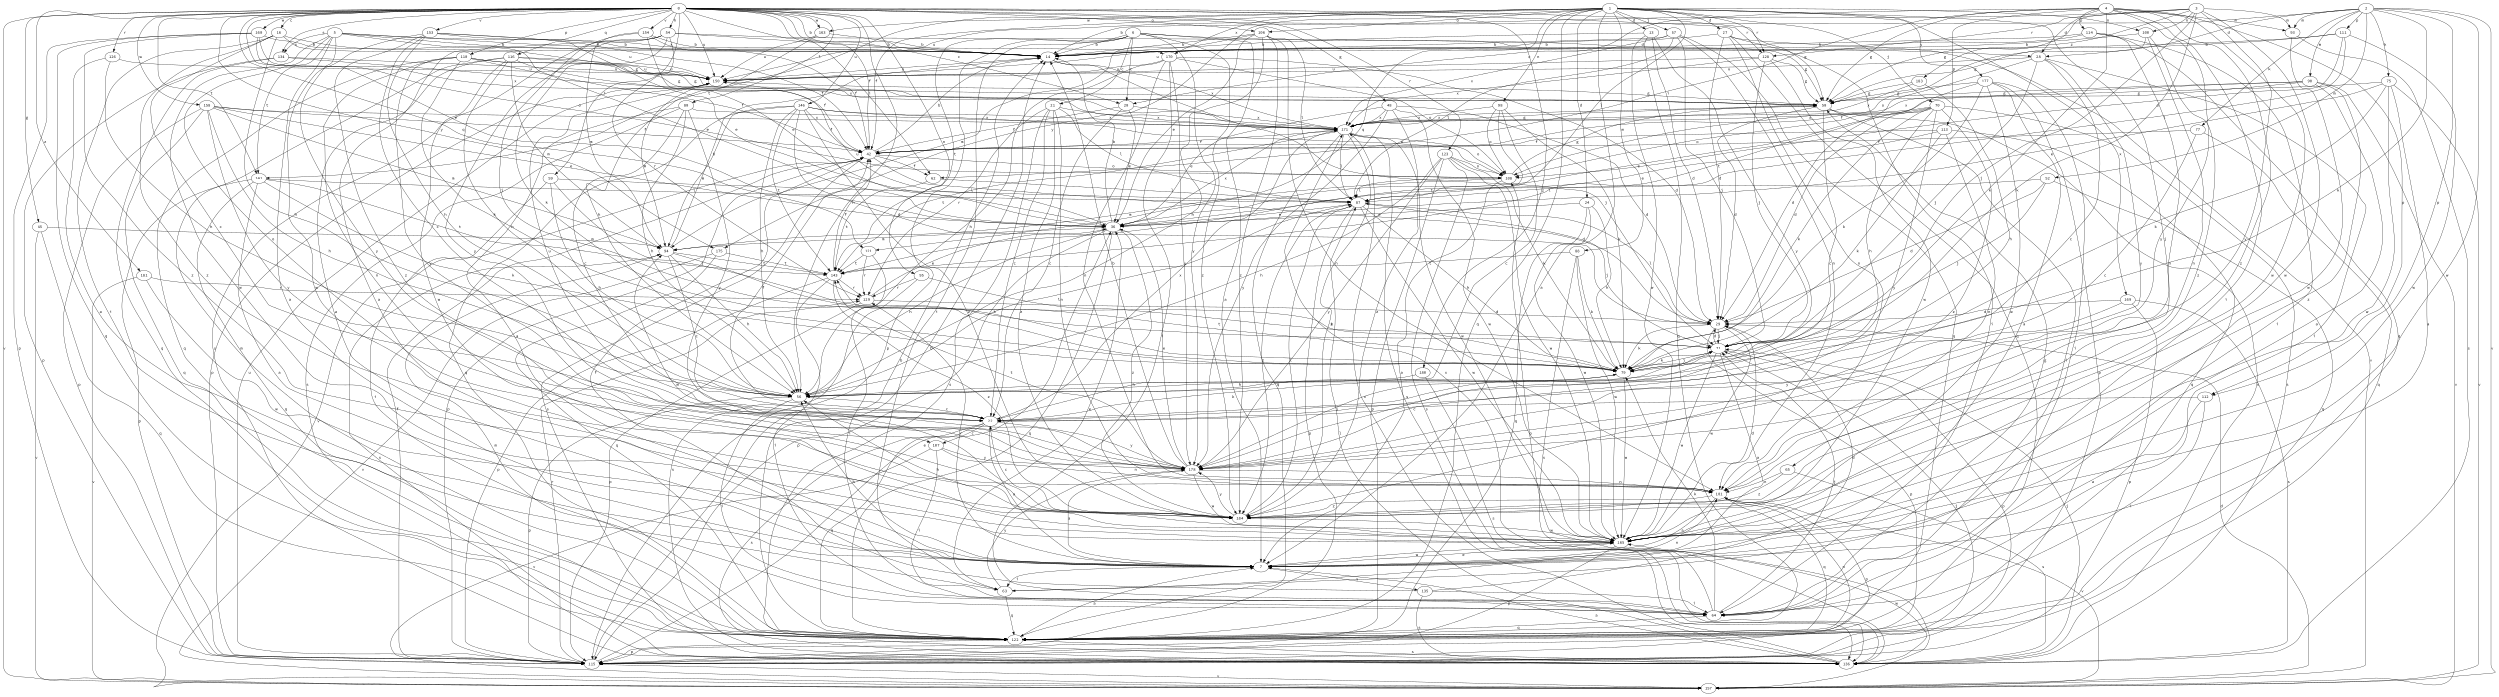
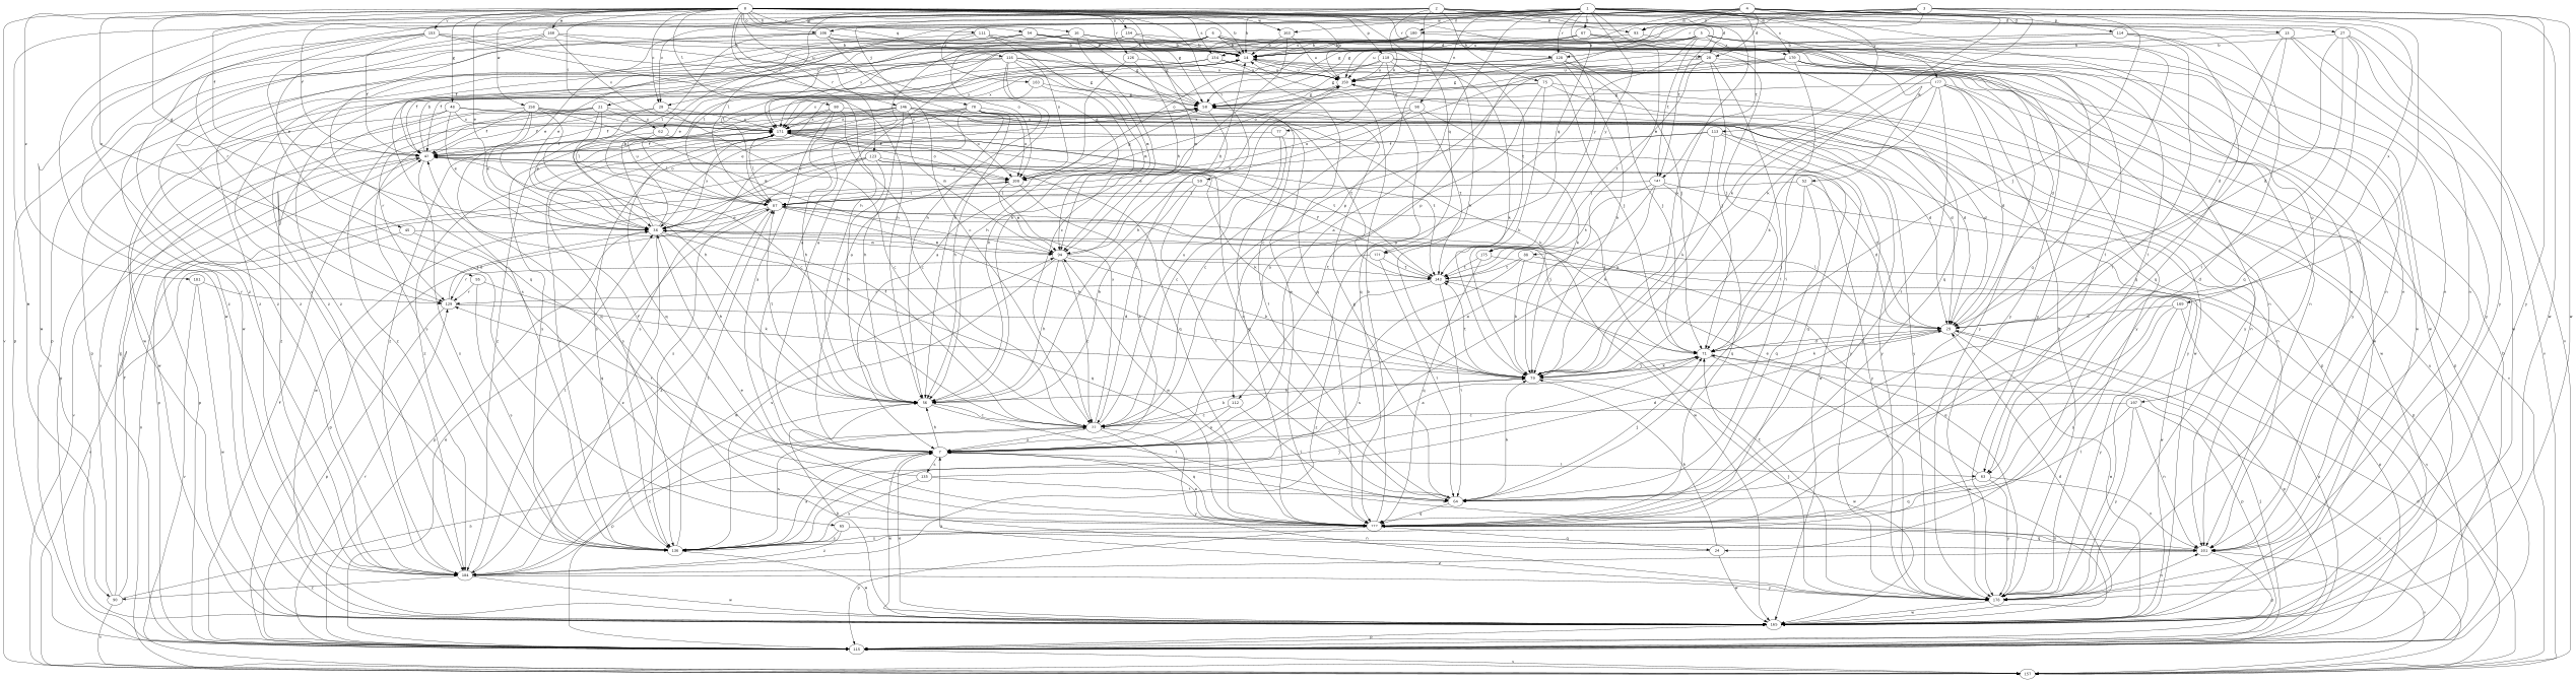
  strict digraph {
    fontname="Source Code Pro"
    node [fontname="Source Code Pro"]
    edge [fontname="Source Code Pro"]
    0
    14
    16
    20
    36
    42
    45
    48
    50
    54
    56
    59
    62
    80
    95
    106
    110
    116
    121
    123
    126
    128
    134
    141
    146
    150
    153
    154
    157
    158
    160
    163
    175
-   180
    181
    71
    171
    63
    184
    22
    122
    115
    94
    136
    29
    108
    165
    178
    64
    7
    79
    129
    87
    143
    101
    1
    n57 [label=13]
    24
    27
    65
    67
    70
    88
    98
    100
    169
    170
    177
    135
    2
    28
    75
    77
    90
    n75 [label=52]
    93
    111
    112
    3
    183
    4
    113
    114
    5
    107
    6
    21
    0 -> 14 [label=b]
    0 -> 16 [label=c]
    0 -> 20 [label=c]
    0 -> 36 [label=e]
    0 -> 42 [label=f]
    0 -> 45 [label=g]
    0 -> 48 [label=g]
    0 -> 50 [label=g]
    0 -> 54 [label=h]
    0 -> 56 [label=h]
    0 -> 59 [label=i]
    0 -> 62 [label=i]
    0 -> 80 [label=l]
    0 -> 95 [label=n]
    0 -> 106 [label=o]
    0 -> 110 [label=p]
    0 -> 116 [label=q]
    0 -> 121 [label=q]
    0 -> 123 [label=r]
    0 -> 126 [label=r]
    0 -> 128 [label=r]
    0 -> 134 [label=s]
    0 -> 141 [label=t]
    0 -> 146 [label=u]
    0 -> 150 [label=u]
    0 -> 153 [label=v]
    0 -> 154 [label=v]
    0 -> 157 [label=v]
    0 -> 158 [label=w]
    0 -> 160 [label=w]
    0 -> 163 [label=w]
    0 -> 175 [label=y]
-   0 -> 180 [label=z]
    0 -> 181 [label=z]
    14 -> 150 [label=u]
    14 -> 71 [label=j]
    14 -> 171 [label=x]
    16 -> 14 [label=b]
    16 -> 50 [label=g]
    16 -> 56 [label=h]
    16 -> 63 [label=i]
    16 -> 184 [label=z]
    16 -> 22 [label=c]
    20 -> 36 [label=e]
    20 -> 42 [label=f]
    20 -> 171 [label=x]
    20 -> 22 [label=c]
    36 -> 14 [label=b]
    36 -> 56 [label=h]
    36 -> 150 [label=u]
    36 -> 171 [label=x]
    36 -> 184 [label=z]
    36 -> 122 [label=q]
    36 -> 115 [label=p]
    36 -> 94 [label=m]
    42 -> 14 [label=b]
    42 -> 157 [label=v]
    42 -> 115 [label=p]
    42 -> 136 [label=s]
    42 -> 29 [label=d]
    42 -> 108 [label=o]
    45 -> 157 [label=v]
    45 -> 122 [label=q]
    45 -> 94 [label=m]
    48 -> 36 [label=e]
    48 -> 171 [label=x]
    48 -> 184 [label=z]
    48 -> 29 [label=d]
    48 -> 165 [label=w]
    48 -> 178 [label=y]
    50 -> 171 [label=x]
    50 -> 22 [label=c]
    50 -> 136 [label=s]
    50 -> 29 [label=d]
    50 -> 64 [label=i]
    54 -> 14 [label=b]
    54 -> 50 [label=g]
    54 -> 136 [label=s]
    54 -> 178 [label=y]
    54 -> 7 [label=a]
    54 -> 79 [label=k]
    54 -> 129 [label=r]
    56 -> 22 [label=c]
    56 -> 115 [label=p]
    56 -> 64 [label=i]
    56 -> 87 [label=l]
    59 -> 56 [label=h]
    59 -> 71 [label=j]
    59 -> 64 [label=i]
    59 -> 87 [label=l]
-   42 -> 62 [label=f]
+   62 -> 42 [label=f]
    62 -> 87 [label=l]
    62 -> 143 [label=t]
    80 -> 56 [label=h]
    80 -> 171 [label=x]
    80 -> 22 [label=c]
    80 -> 136 [label=s]
    80 -> 178 [label=y]
    80 -> 7 [label=a]
    95 -> 136 [label=s]
    95 -> 79 [label=k]
    95 -> 129 [label=r]
    106 -> 14 [label=b]
    106 -> 36 [label=e]
    106 -> 56 [label=h]
    106 -> 184 [label=z]
    106 -> 94 [label=m]
    106 -> 87 [label=l]
    106 -> 101 [label=n]
    110 -> 42 [label=f]
    110 -> 50 [label=g]
    110 -> 150 [label=u]
    110 -> 122 [label=q]
    110 -> 178 [label=y]
    110 -> 79 [label=k]
    110 -> 101 [label=n]
    116 -> 42 [label=f]
    116 -> 50 [label=g]
    116 -> 56 [label=h]
    116 -> 150 [label=u]
    116 -> 122 [label=m]
    116 -> 94 [label=m]
    116 -> 165 [label=w]
    116 -> 7 [label=a]
    121 -> 64 [label=i]
    121 -> 129 [label=r]
    121 -> 143 [label=t]
    123 -> 56 [label=h]
    123 -> 115 [label=p]
    123 -> 136 [label=s]
    123 -> 108 [label=o]
    123 -> 165 [label=w]
    123 -> 178 [label=y]
    123 -> 79 [label=k]
-   126 -> 56 [label=h]
+   126 -> 94 [label=h]
    126 -> 150 [label=u]
    126 -> 7 [label=a]
    128 -> 50 [label=g]
    128 -> 150 [label=u]
    128 -> 71 [label=j]
    128 -> 171 [label=x]
    128 -> 165 [label=w]
+   128 -> 79 [label=k]
    134 -> 150 [label=u]
    134 -> 171 [label=x]
    134 -> 122 [label=q]
    134 -> 115 [label=p]
    141 -> 122 [label=q]
    141 -> 115 [label=p]
    141 -> 7 [label=a]
    141 -> 79 [label=k]
    141 -> 87 [label=l]
    141 -> 143 [label=t]
    146 -> 42 [label=f]
    146 -> 56 [label=h]
    146 -> 171 [label=x]
    146 -> 184 [label=z]
    146 -> 122 [label=q]
    146 -> 94 [label=m]
    146 -> 29 [label=d]
    146 -> 108 [label=o]
    146 -> 143 [label=t]
    150 -> 50 [label=g]
    150 -> 115 [label=p]
    150 -> 94 [label=m]
    153 -> 14 [label=b]
    153 -> 36 [label=e]
    153 -> 42 [label=f]
    153 -> 56 [label=h]
    153 -> 184 [label=z]
    153 -> 22 [label=c]
    153 -> 165 [label=w]
    154 -> 14 [label=b]
    154 -> 36 [label=e]
    154 -> 42 [label=f]
    154 -> 71 [label=j]
    154 -> 94 [label=m]
    157 -> 29 [label=d]
    157 -> 108 [label=o]
    158 -> 36 [label=e]
    158 -> 42 [label=f]
    158 -> 56 [label=h]
    158 -> 171 [label=x]
    158 -> 122 [label=q]
    158 -> 115 [label=p]
    158 -> 94 [label=m]
    158 -> 178 [label=y]
    160 -> 14 [label=b]
    160 -> 171 [label=x]
    160 -> 184 [label=z]
    160 -> 122 [label=q]
    160 -> 115 [label=p]
    160 -> 108 [label=o]
    163 -> 14 [label=b]
    163 -> 56 [label=h]
    163 -> 150 [label=u]
    175 -> 157 [label=v]
    175 -> 122 [label=q]
    175 -> 143 [label=t]
-   180 -> 56 [label=h]
-   180 -> 136 [label=s]
    181 -> 157 [label=v]
    181 -> 165 [label=w]
    181 -> 129 [label=r]
    71 -> 115 [label=p]
    71 -> 29 [label=d]
    71 -> 165 [label=w]
    71 -> 7 [label=a]
    71 -> 79 [label=k]
    171 -> 42 [label=f]
    171 -> 50 [label=g]
    171 -> 184 [label=z]
    171 -> 122 [label=q]
    171 -> 136 [label=s]
    171 -> 108 [label=o]
    171 -> 165 [label=w]
    171 -> 87 [label=l]
    171 -> 143 [label=t]
    63 -> 36 [label=e]
    63 -> 122 [label=q]
    63 -> 178 [label=y]
    63 -> 101 [label=n]
    184 -> 22 [label=c]
    184 -> 94 [label=m]
    184 -> 165 [label=w]
    184 -> 178 [label=y]
    184 -> 87 [label=l]
    22 -> 42 [label=f]
    22 -> 150 [label=u]
    22 -> 171 [label=x]
    22 -> 122 [label=q]
    22 -> 136 [label=s]
    22 -> 178 [label=y]
    22 -> 7 [label=a]
    22 -> 79 [label=k]
    122 -> 14 [label=b]
    122 -> 115 [label=p]
    122 -> 94 [label=m]
    122 -> 136 [label=s]
    122 -> 7 [label=a]
    122 -> 101 [label=n]
    115 -> 14 [label=b]
    115 -> 36 [label=e]
    115 -> 42 [label=f]
    115 -> 150 [label=u]
    115 -> 157 [label=v]
    115 -> 71 [label=j]
    115 -> 129 [label=r]
    94 -> 14 [label=b]
    94 -> 56 [label=h]
    94 -> 22 [label=c]
    94 -> 136 [label=s]
    94 -> 79 [label=k]
    94 -> 143 [label=t]
    136 -> 71 [label=j]
    136 -> 171 [label=x]
    136 -> 165 [label=w]
    136 -> 7 [label=a]
    136 -> 87 [label=l]
    29 -> 71 [label=j]
    29 -> 115 [label=p]
    29 -> 165 [label=w]
    29 -> 79 [label=k]
    29 -> 87 [label=l]
    108 -> 50 [label=g]
    108 -> 94 [label=m]
    108 -> 7 [label=a]
    108 -> 87 [label=l]
    165 -> 56 [label=h]
    165 -> 115 [label=p]
    165 -> 29 [label=d]
    165 -> 7 [label=e]
    178 -> 14 [label=b]
    178 -> 36 [label=e]
    178 -> 71 [label=j]
    178 -> 165 [label=w]
    178 -> 7 [label=a]
    178 -> 143 [label=t]
    178 -> 101 [label=n]
    64 -> 50 [label=g]
    64 -> 71 [label=j]
    64 -> 171 [label=x]
    64 -> 122 [label=q]
    64 -> 79 [label=k]
    7 -> 56 [label=h]
    7 -> 63 [label=i]
    7 -> 165 [label=w]
    7 -> 129 [label=r]
    7 -> 135 [label=s]
    79 -> 56 [label=h]
    79 -> 71 [label=j]
    79 -> 165 [label=w]
    79 -> 143 [label=t]
    129 -> 36 [label=e]
    129 -> 115 [label=p]
    129 -> 29 [label=d]
    87 -> 36 [label=e]
    87 -> 71 [label=j]
    87 -> 184 [label=z]
    87 -> 115 [label=p]
    87 -> 165 [label=w]
    87 -> 79 [label=k]
    143 -> 42 [label=f]
    143 -> 184 [label=z]
    143 -> 115 [label=p]
    143 -> 64 [label=i]
    143 -> 129 [label=r]
    101 -> 157 [label=v]
    101 -> 184 [label=z]
    101 -> 122 [label=q]
    101 -> 115 [label=p]
    101 -> 7 [label=a]
    1 -> 42 [label=f]
    1 -> 106 [label=o]
    1 -> 121 [label=q]
    1 -> 128 [label=r]
    1 -> 141 [label=t]
    1 -> 163 [label=w]
    1 -> 175 [label=y]
    1 -> 122 [label=q]
    1 -> 7 [label=a]
    1 -> 87 [label=l]
    1 -> n57 [label=d]
    1 -> 24 [label=d]
    1 -> 27 [label=d]
    1 -> 65 [label=j]
    1 -> 67 [label=j]
    1 -> 70 [label=j]
    1 -> 88 [label=m]
    1 -> 98 [label=n]
    1 -> 100 [label=n]
    1 -> 169 [label=x]
    1 -> 170 [label=x]
    1 -> 177 [label=y]
    n57 -> 14 [label=b]
    n57 -> 122 [label=q]
    n57 -> 29 [label=d]
    n57 -> 165 [label=w]
    n57 -> 178 [label=y]
    24 -> 36 [label=e]
-   24 -> 122 [label=q]
+   122 -> 24 [label=q]
    24 -> 165 [label=w]
    24 -> 79 [label=k]
    27 -> 14 [label=b]
    27 -> 157 [label=v]
    27 -> 122 [label=q]
    27 -> 29 [label=d]
    27 -> 64 [label=i]
    27 -> 101 [label=n]
    65 -> 184 [label=z]
    65 -> 136 [label=s]
    65 -> 101 [label=n]
    67 -> 14 [label=b]
    67 -> 71 [label=j]
    67 -> 171 [label=x]
    67 -> 122 [label=q]
    67 -> 87 [label=l]
    67 -> 101 [label=n]
    70 -> 36 [label=e]
    70 -> 56 [label=h]
    70 -> 171 [label=x]
    70 -> 184 [label=z]
    70 -> 136 [label=s]
    70 -> 29 [label=d]
    70 -> 108 [label=o]
    70 -> 178 [label=y]
    70 -> 79 [label=k]
    88 -> 136 [label=s]
    88 -> 165 [label=w]
    88 -> 79 [label=k]
    88 -> 143 [label=t]
    98 -> 171 [label=x]
    98 -> 22 [label=c]
    98 -> 108 [label=o]
    98 -> 79 [label=k]
    98 -> 143 [label=t]
    100 -> 14 [label=b]
    100 -> 184 [label=z]
    100 -> 108 [label=o]
    100 -> 101 [label=n]
    169 -> 115 [label=p]
    169 -> 136 [label=s]
    169 -> 29 [label=d]
    169 -> 178 [label=y]
    170 -> 56 [label=h]
    170 -> 150 [label=u]
    170 -> 29 [label=d]
    170 -> 108 [label=o]
    170 -> 178 [label=y]
    170 -> 64 [label=i]
    170 -> 101 [label=n]
    177 -> 50 [label=g]
    177 -> 115 [label=p]
    177 -> 29 [label=d]
    177 -> 165 [label=w]
    177 -> 64 [label=i]
    177 -> 7 [label=a]
    177 -> 79 [label=k]
    135 -> 42 [label=f]
    135 -> 136 [label=s]
    135 -> 29 [label=d]
    135 -> 64 [label=i]
    2 -> 14 [label=b]
    2 -> 157 [label=v]
    2 -> 165 [label=w]
    2 -> 79 [label=k]
    2 -> 28 [label=d]
    2 -> 75 [label=k]
    2 -> 77 [label=k]
    2 -> 90 [label=m]
    2 -> n75 [label=m]
    2 -> 93 [label=m]
    2 -> 111 [label=p]
    2 -> 112 [label=p]
    28 -> 150 [label=u]
    28 -> 71 [label=j]
    28 -> 22 [label=c]
    28 -> 178 [label=y]
    28 -> 64 [label=i]
    28 -> 143 [label=t]
    75 -> 36 [label=e]
    75 -> 50 [label=g]
    75 -> 157 [label=v]
    75 -> 165 [label=w]
    75 -> 7 [label=a]
    75 -> 79 [label=k]
    77 -> 42 [label=f]
    77 -> 22 [label=c]
    77 -> 122 [label=q]
    90 -> 42 [label=f]
    90 -> 50 [label=g]
    90 -> 157 [label=v]
    90 -> 171 [label=x]
-   90 -> 184 [label=z]
+   184 -> 90 [label=z]
    90 -> 7 [label=a]
    n75 -> 71 [label=j]
    n75 -> 122 [label=q]
    n75 -> 29 [label=d]
    n75 -> 87 [label=l]
    93 -> 136 [label=s]
    93 -> 165 [label=w]
    111 -> 14 [label=b]
    111 -> 50 [label=g]
    111 -> 108 [label=o]
    111 -> 165 [label=w]
    111 -> 87 [label=l]
    112 -> 22 [label=c]
    112 -> 64 [label=i]
    112 -> 7 [label=a]
    3 -> 50 [label=g]
    3 -> 128 [label=r]
    3 -> 150 [label=u]
    3 -> 71 [label=j]
    3 -> 165 [label=w]
    3 -> 178 [label=y]
    3 -> 79 [label=k]
    3 -> 100 [label=n]
    3 -> 93 [label=m]
    3 -> 183 [label=z]
    183 -> 50 [label=g]
    183 -> 56 [label=h]
    183 -> 171 [label=x]
    4 -> 20 [label=c]
    4 -> 50 [label=g]
    4 -> 62 [label=i]
    4 -> 63 [label=i]
    4 -> 184 [label=z]
    4 -> 165 [label=w]
    4 -> 178 [label=y]
    4 -> 79 [label=k]
+   4 -> 129 [label=r]
    4 -> 28 [label=d]
    4 -> 93 [label=m]
    4 -> 112 [label=p]
    4 -> 113 [label=p]
    4 -> 114 [label=p]
    113 -> 36 [label=e]
    113 -> 42 [label=f]
    113 -> 122 [label=q]
    113 -> 79 [label=k]
    113 -> 101 [label=n]
    114 -> 14 [label=b]
    114 -> 150 [label=u]
    114 -> 122 [label=q]
    114 -> 64 [label=i]
    114 -> 101 [label=n]
    5 -> 14 [label=b]
    5 -> 36 [label=e]
    5 -> 134 [label=s]
    5 -> 141 [label=t]
    5 -> 150 [label=u]
    5 -> 165 [label=w]
    5 -> 178 [label=y]
    5 -> 7 [label=a]
    5 -> 170 [label=x]
    5 -> 107 [label=o]
    107 -> 157 [label=v]
-   22 -> 107 [label=c]
+   107 -> 22 [label=c]
    107 -> 178 [label=y]
    107 -> 64 [label=i]
    107 -> 101 [label=n]
    6 -> 14 [label=b]
    6 -> 20 [label=c]
    6 -> 63 [label=i]
    6 -> 184 [label=z]
    6 -> 115 [label=p]
    6 -> 178 [label=y]
    6 -> 7 [label=a]
    6 -> 143 [label=t]
    6 -> 28 [label=d]
    6 -> 21 [label=c]
    21 -> 171 [label=x]
    21 -> 184 [label=z]
    21 -> 22 [label=c]
    21 -> 136 [label=s]
    21 -> 129 [label=r]
    21 -> 87 [label=l]
    21 -> 101 [label=n]
  }
